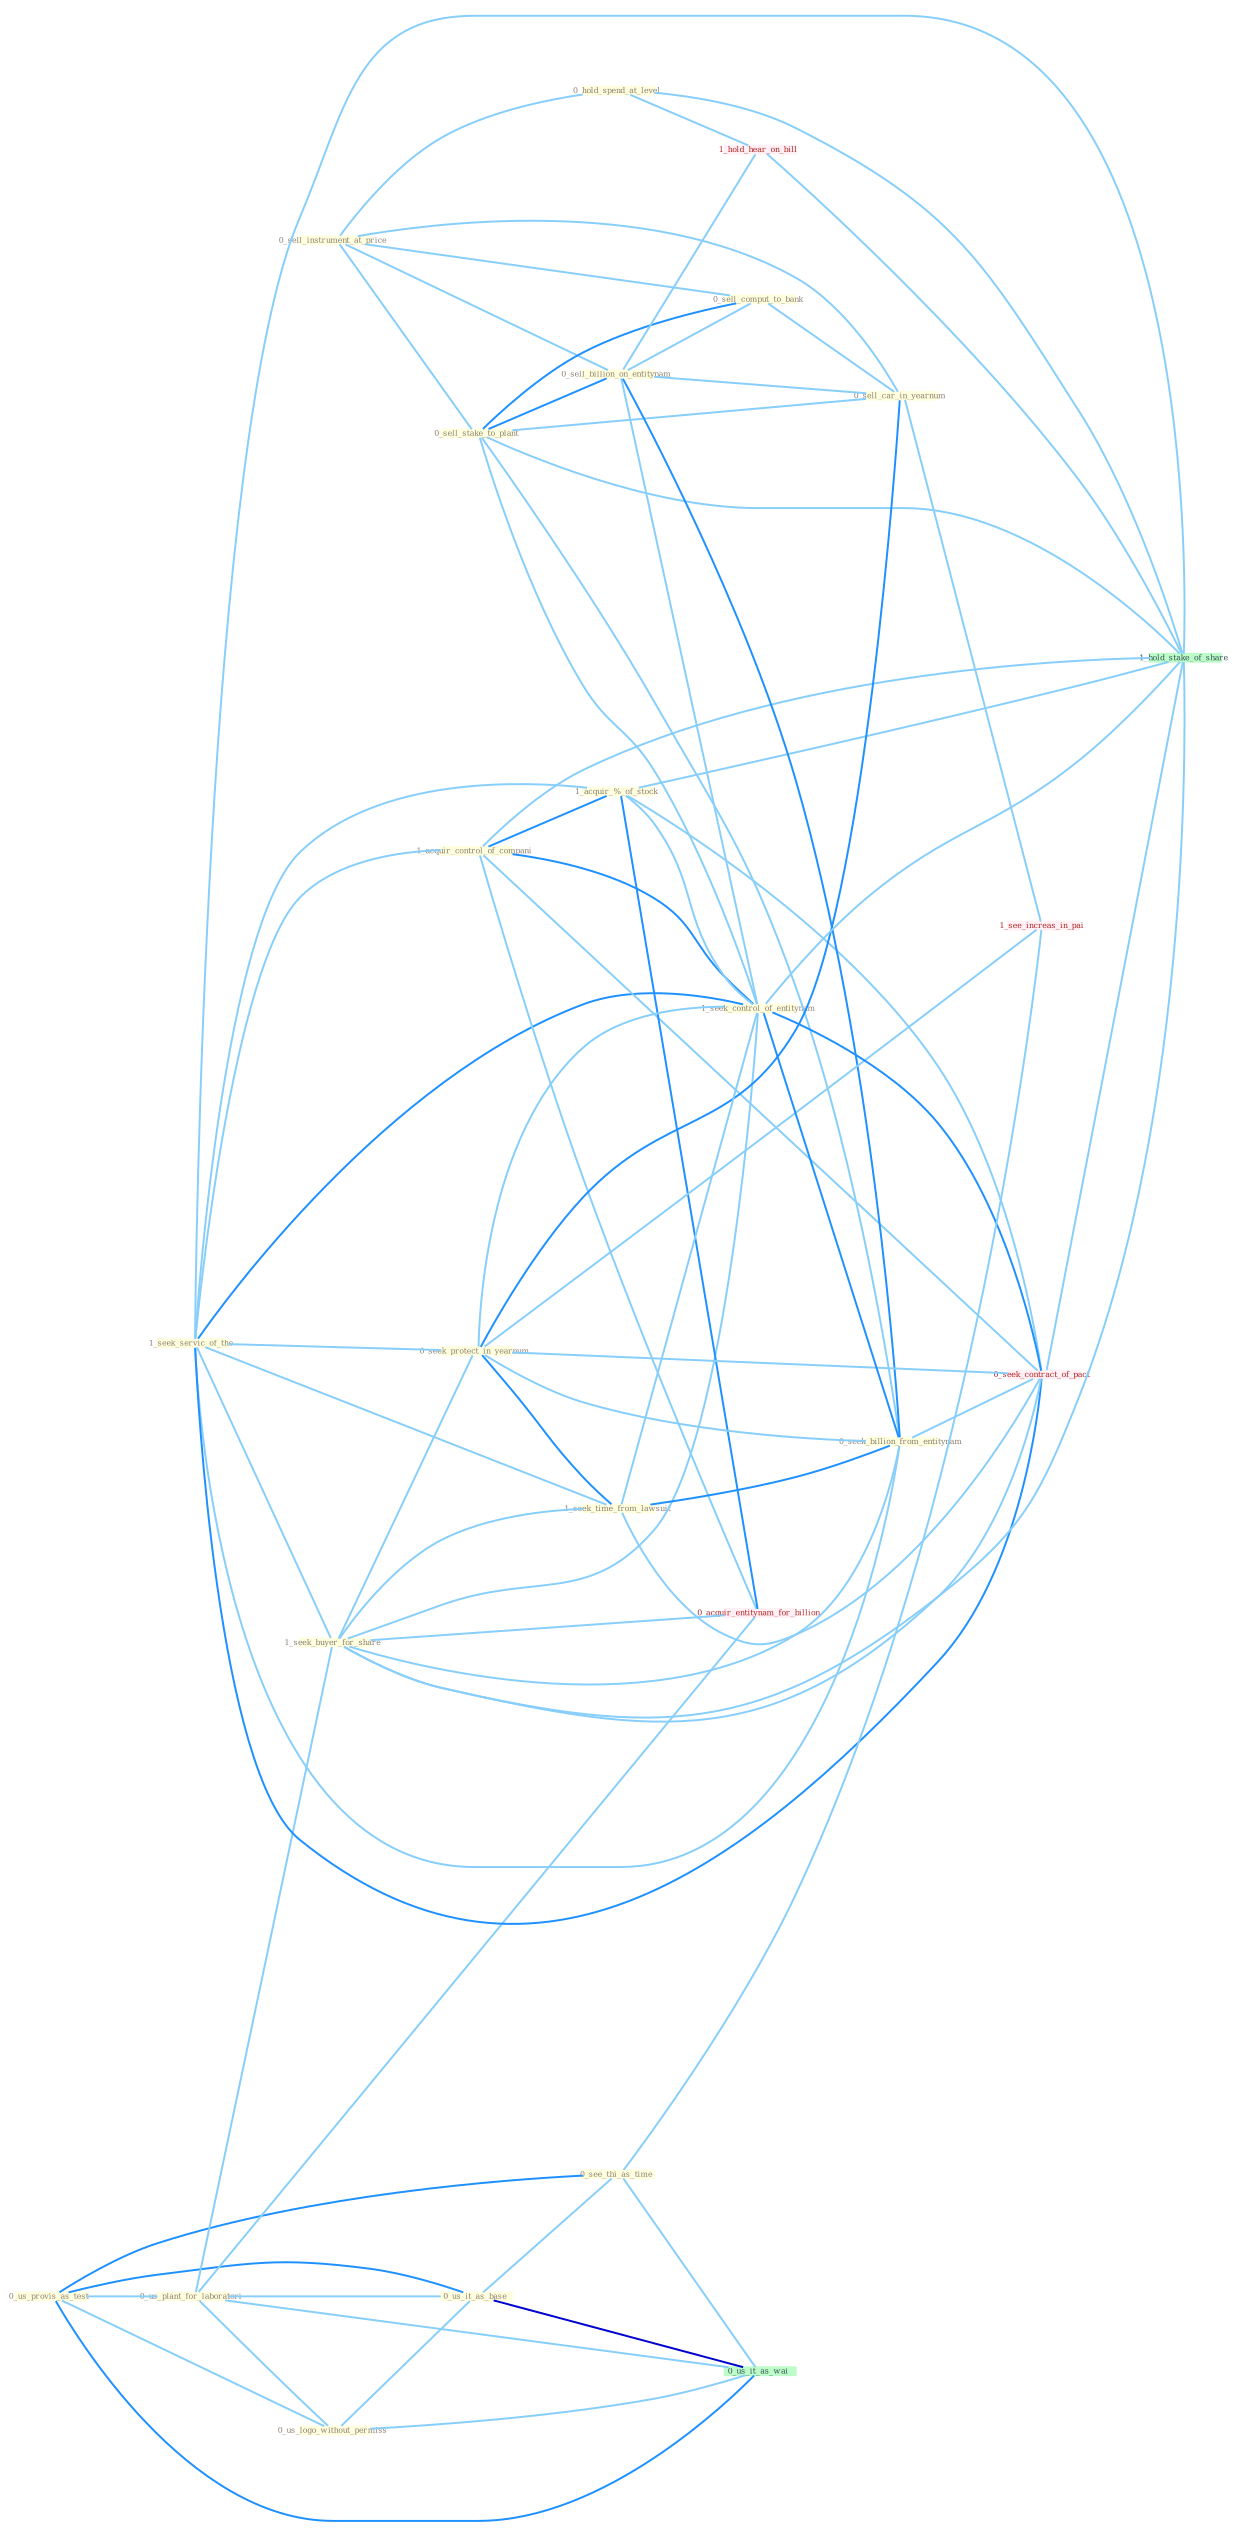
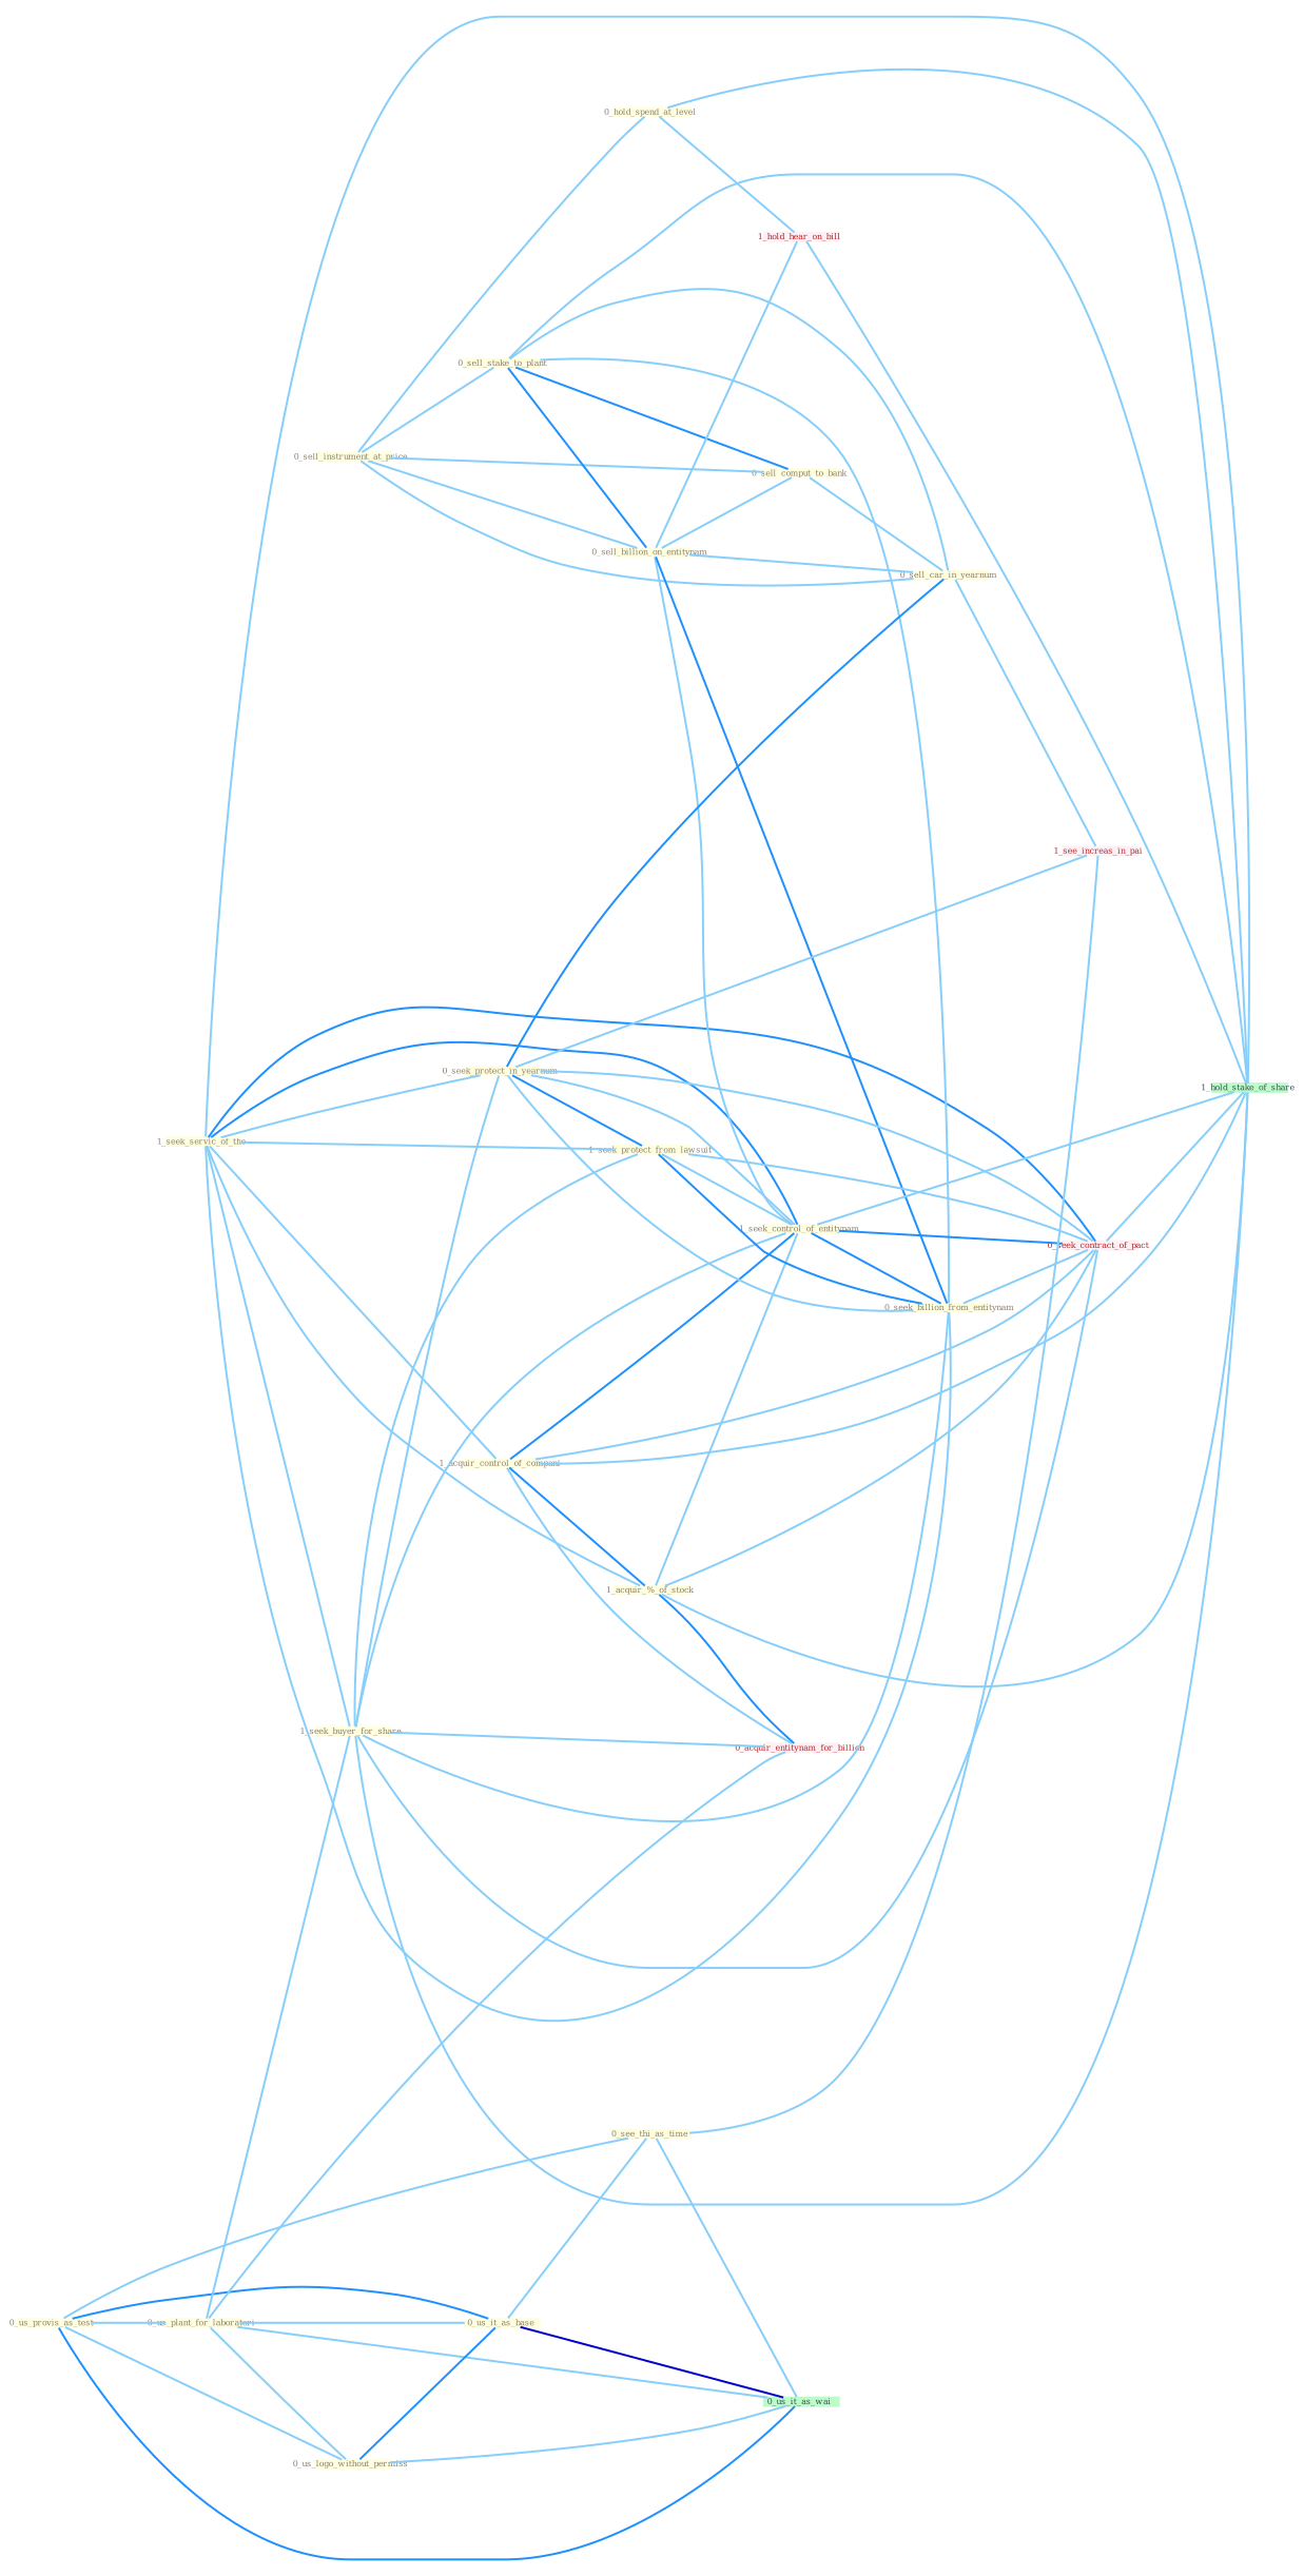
  graph {
    rankdir=LR
    node [color="#ffffe0" fixedsize=true fontcolor="#8b7d6b" fontsize=4 shape=polygon style=filled]
    edge [color="#87cefa" w=1]
    "0_us_provis_as_test " [height=.06 width=.5]
    "0_sell_instrument_at_price " [height=.06 width=.5]
    "0_us_plant_for_laboratori " [height=.06 width=.5]
    "1_seek_servic_of_the " [height=.06 width=.5]
    "0_us_logo_without_permiss " [height=.06 width=.5]
    n6 [height=.06 label="0_sell_stake_to_plant" width=.5]
    "1_acquir_control_of_compani " [height=.06 width=.5]
    "1_seek_buyer_for_share " [height=.06 width=.5]
    "0_hold_spend_at_level " [height=.06 width=.5]
    "0_us_it_as_base " [height=.06 width=.5]
    "1_acquir_%_of_stock " [height=.06 width=.5]
    "0_sell_billion_on_entitynam " [height=.06 width=.5]
    "0_seek_protect_in_yearnum " [height=.06 width=.5]
-   "1_seek_protect_from_lawsuit " [height=.06 width=.5 label="1_seek_time_from_lawsuit"]
+   "1_seek_protect_from_lawsuit " [height=.06 width=.5]
    "0_sell_comput_to_bank " [height=.06 width=.5]
    "1_seek_control_of_entitynam " [height=.06 width=.5]
    "0_sell_car_in_yearnum " [height=.06 width=.5]
    "0_seek_billion_from_entitynam " [height=.06 width=.5]
    "0_see_thi_as_time " [height=.06 width=.5]
    "0_seek_contract_of_pact " [color="#fff0f5" fontcolor="#b22222" height=.06 width=.5]
    "0_acquir_entitynam_for_billion " [color="#fff0f5" fontcolor="#b22222" height=.06 width=.5]
    "1_see_increas_in_pai " [color="#fff0f5" fontcolor="#b22222" height=.06 width=.5]
    "1_hold_hear_on_bill " [color="#fff0f5" fontcolor="#b22222" height=.06 width=.5]
    "0_us_it_as_wai " [color="#BDFCC9" fontcolor="#2f4f4f" height=.06 width=.5]
    "1_hold_stake_of_share " [color="#BDFCC9" fontcolor="#2f4f4f" height=.06 width=.5]
    subgraph sub_1 {
      "0_us_provis_as_test "
      "0_sell_instrument_at_price "
      "0_us_plant_for_laboratori "
      "1_seek_servic_of_the "
      "0_us_logo_without_permiss "
      n6
      "1_acquir_control_of_compani "
      "1_seek_buyer_for_share "
      "0_hold_spend_at_level "
      "0_us_it_as_base "
      "1_acquir_%_of_stock "
      "0_sell_billion_on_entitynam "
      "0_seek_protect_in_yearnum "
      "1_seek_protect_from_lawsuit "
      "0_sell_comput_to_bank "
      "1_seek_control_of_entitynam "
      "0_sell_car_in_yearnum "
      "0_seek_billion_from_entitynam "
      "0_see_thi_as_time "
    }
    subgraph sub_2 {
      "0_seek_contract_of_pact "
      "0_acquir_entitynam_for_billion "
      "1_see_increas_in_pai "
      "1_hold_hear_on_bill "
    }
    "0_us_provis_as_test " -- "0_us_plant_for_laboratori "
    "0_us_provis_as_test " -- "0_us_logo_without_permiss "
    "0_us_provis_as_test " -- "0_us_it_as_base " [color="#1e90ff" w=2]
-   "0_us_provis_as_test " -- "0_see_thi_as_time " [color="#1e90ff"]
+   "0_us_provis_as_test " -- "0_see_thi_as_time "
    "0_us_provis_as_test " -- "0_us_it_as_wai " [color="#1e90ff" w=2]
    "0_sell_instrument_at_price " -- n6
    "0_sell_instrument_at_price " -- "0_hold_spend_at_level "
    "0_sell_instrument_at_price " -- "0_sell_billion_on_entitynam "
    "0_sell_instrument_at_price " -- "0_sell_comput_to_bank "
    "0_sell_instrument_at_price " -- "0_sell_car_in_yearnum "
    "0_us_plant_for_laboratori " -- "0_us_logo_without_permiss "
    "0_us_plant_for_laboratori " -- "1_seek_buyer_for_share "
    "0_us_plant_for_laboratori " -- "0_us_it_as_base "
    "0_us_plant_for_laboratori " -- "0_acquir_entitynam_for_billion "
    "0_us_plant_for_laboratori " -- "0_us_it_as_wai "
    "1_seek_servic_of_the " -- "1_acquir_control_of_compani "
    "1_seek_servic_of_the " -- "1_seek_buyer_for_share "
    "1_seek_servic_of_the " -- "1_acquir_%_of_stock "
    "1_seek_servic_of_the " -- "0_seek_protect_in_yearnum "
    "1_seek_servic_of_the " -- "1_seek_protect_from_lawsuit "
    "1_seek_servic_of_the " -- "1_seek_control_of_entitynam " [color="#1e90ff" w=2]
    "1_seek_servic_of_the " -- "0_seek_billion_from_entitynam "
    "1_seek_servic_of_the " -- "0_seek_contract_of_pact " [color="#1e90ff" w=2]
    "1_seek_servic_of_the " -- "1_hold_stake_of_share "
-   "0_us_logo_without_permiss " -- "0_us_it_as_base "
+   "0_us_logo_without_permiss " -- "0_us_it_as_base " [color="#1e90ff"]
    "0_us_logo_without_permiss " -- "0_us_it_as_wai "
    n6 -- "0_sell_billion_on_entitynam " [color="#1e90ff" w=2]
    n6 -- "0_sell_comput_to_bank " [color="#1e90ff" w=2]
-   n6 -- "1_seek_control_of_entitynam "
    n6 -- "0_sell_car_in_yearnum "
    n6 -- "0_seek_billion_from_entitynam "
    n6 -- "1_hold_stake_of_share "
    "1_acquir_control_of_compani " -- "1_acquir_%_of_stock " [color="#1e90ff" w=2]
    "1_acquir_control_of_compani " -- "1_seek_control_of_entitynam " [color="#1e90ff" w=2]
    "1_acquir_control_of_compani " -- "0_seek_contract_of_pact "
    "1_acquir_control_of_compani " -- "0_acquir_entitynam_for_billion "
    "1_acquir_control_of_compani " -- "1_hold_stake_of_share "
    "1_seek_buyer_for_share " -- "0_seek_protect_in_yearnum "
    "1_seek_buyer_for_share " -- "1_seek_protect_from_lawsuit "
    "1_seek_buyer_for_share " -- "1_seek_control_of_entitynam "
    "1_seek_buyer_for_share " -- "0_seek_billion_from_entitynam "
    "1_seek_buyer_for_share " -- "0_seek_contract_of_pact "
    "1_seek_buyer_for_share " -- "0_acquir_entitynam_for_billion "
    "1_seek_buyer_for_share " -- "1_hold_stake_of_share "
    "0_hold_spend_at_level " -- "1_hold_hear_on_bill "
    "0_hold_spend_at_level " -- "1_hold_stake_of_share "
    "0_us_it_as_base " -- "0_see_thi_as_time "
    "0_us_it_as_base " -- "0_us_it_as_wai " [color="#0000cd" w=3]
    "1_acquir_%_of_stock " -- "1_seek_control_of_entitynam "
    "1_acquir_%_of_stock " -- "0_seek_contract_of_pact "
    "1_acquir_%_of_stock " -- "0_acquir_entitynam_for_billion " [color="#1e90ff"]
    "1_acquir_%_of_stock " -- "1_hold_stake_of_share "
    "0_sell_billion_on_entitynam " -- "0_sell_comput_to_bank "
    "0_sell_billion_on_entitynam " -- "1_seek_control_of_entitynam "
    "0_sell_billion_on_entitynam " -- "0_sell_car_in_yearnum "
    "0_sell_billion_on_entitynam " -- "0_seek_billion_from_entitynam " [color="#1e90ff" w=2]
    "0_sell_billion_on_entitynam " -- "1_hold_hear_on_bill "
    "0_seek_protect_in_yearnum " -- "1_seek_protect_from_lawsuit " [color="#1e90ff" w=2]
    "0_seek_protect_in_yearnum " -- "1_seek_control_of_entitynam "
    "0_seek_protect_in_yearnum " -- "0_sell_car_in_yearnum " [color="#1e90ff" w=2]
    "0_seek_protect_in_yearnum " -- "0_seek_billion_from_entitynam "
    "0_seek_protect_in_yearnum " -- "0_seek_contract_of_pact "
    "0_seek_protect_in_yearnum " -- "1_see_increas_in_pai "
    "1_seek_protect_from_lawsuit " -- "1_seek_control_of_entitynam "
    "1_seek_protect_from_lawsuit " -- "0_seek_billion_from_entitynam " [color="#1e90ff" w=2]
    "1_seek_protect_from_lawsuit " -- "0_seek_contract_of_pact "
    "0_sell_comput_to_bank " -- "0_sell_car_in_yearnum "
    "1_seek_control_of_entitynam " -- "0_seek_billion_from_entitynam " [color="#1e90ff" w=2]
    "1_seek_control_of_entitynam " -- "0_seek_contract_of_pact " [color="#1e90ff" w=2]
    "1_seek_control_of_entitynam " -- "1_hold_stake_of_share "
    "0_sell_car_in_yearnum " -- "1_see_increas_in_pai "
    "0_seek_billion_from_entitynam " -- "0_seek_contract_of_pact "
    "0_see_thi_as_time " -- "1_see_increas_in_pai "
    "0_see_thi_as_time " -- "0_us_it_as_wai "
    "0_seek_contract_of_pact " -- "1_hold_stake_of_share "
    "1_hold_hear_on_bill " -- "1_hold_stake_of_share "
  }
